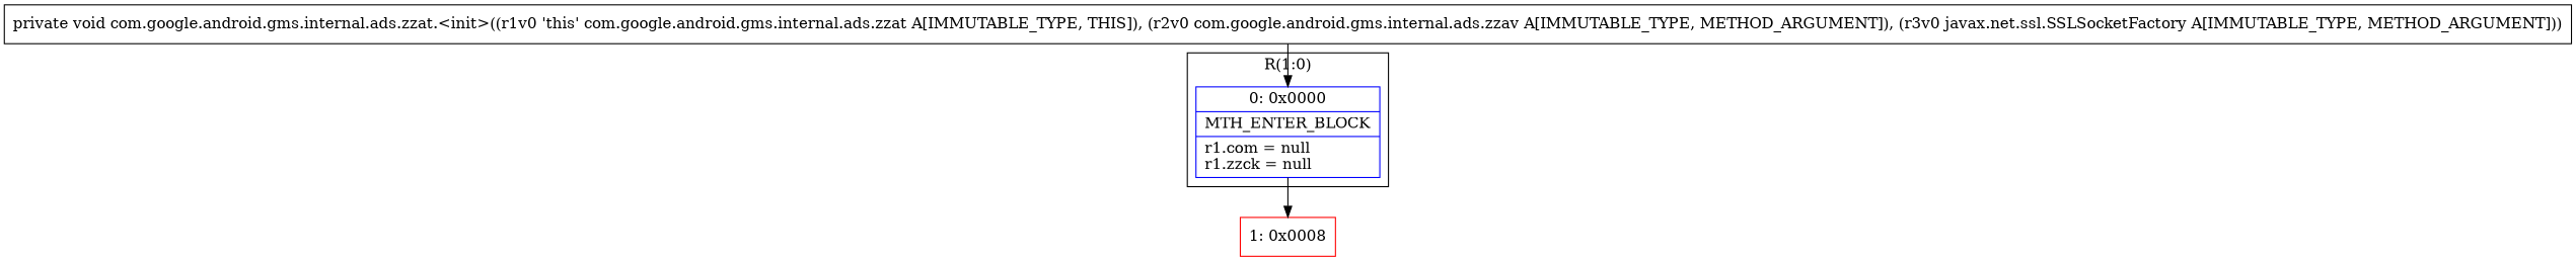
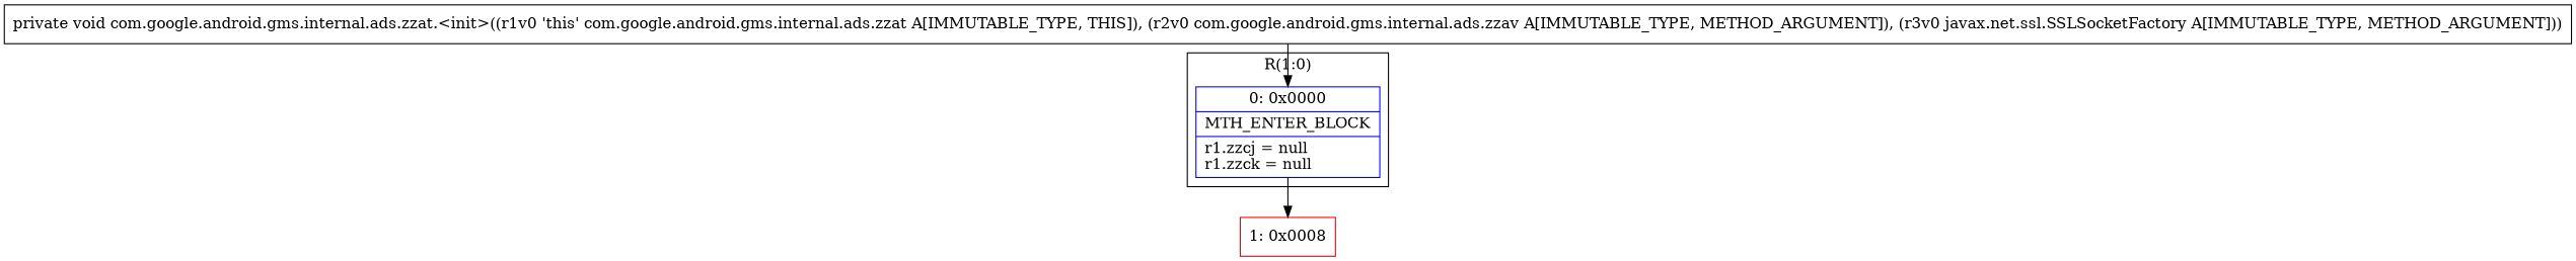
  digraph {
    node [shape=record]
-   n1 [color=blue label="{0\:\ 0x0000|MTH_ENTER_BLOCK\l|r1.com = null\lr1.zzck = null\l}"]
+   n1 [color=blue label="{0\:\ 0x0000|MTH_ENTER_BLOCK\l|r1.zzcj = null\lr1.zzck = null\l}"]
    n2 [color=red label="{1\:\ 0x0008}"]
    n3 [label="{private void com.google.android.gms.internal.ads.zzat.\<init\>((r1v0 'this' com.google.android.gms.internal.ads.zzat A[IMMUTABLE_TYPE, THIS]), (r2v0 com.google.android.gms.internal.ads.zzav A[IMMUTABLE_TYPE, METHOD_ARGUMENT]), (r3v0 javax.net.ssl.SSLSocketFactory A[IMMUTABLE_TYPE, METHOD_ARGUMENT])) }"]
    subgraph cluster_1 {
      label="R(1:0)"
      n1
    }
    n1 -> n2
    n3 -> n1
  }
